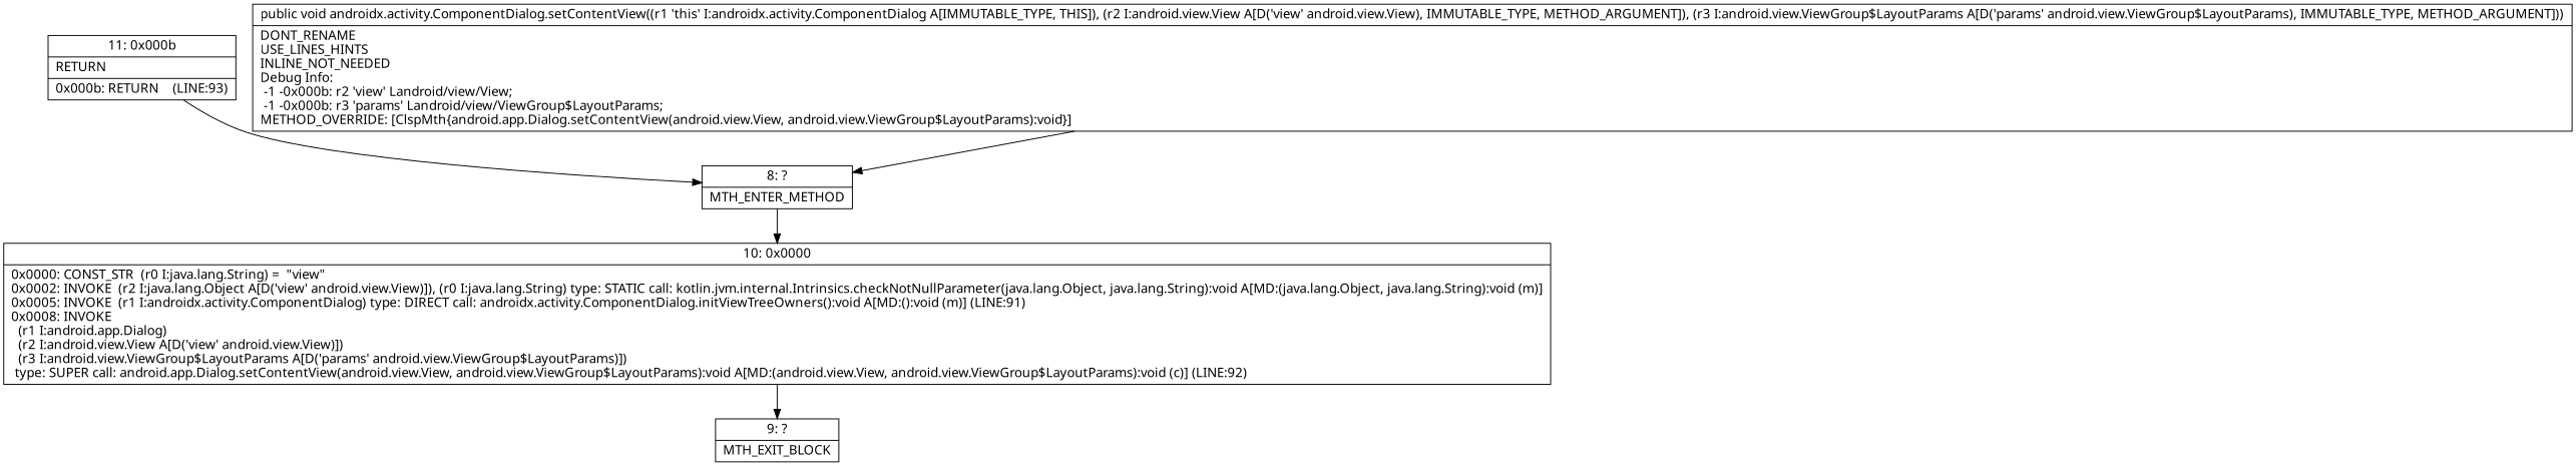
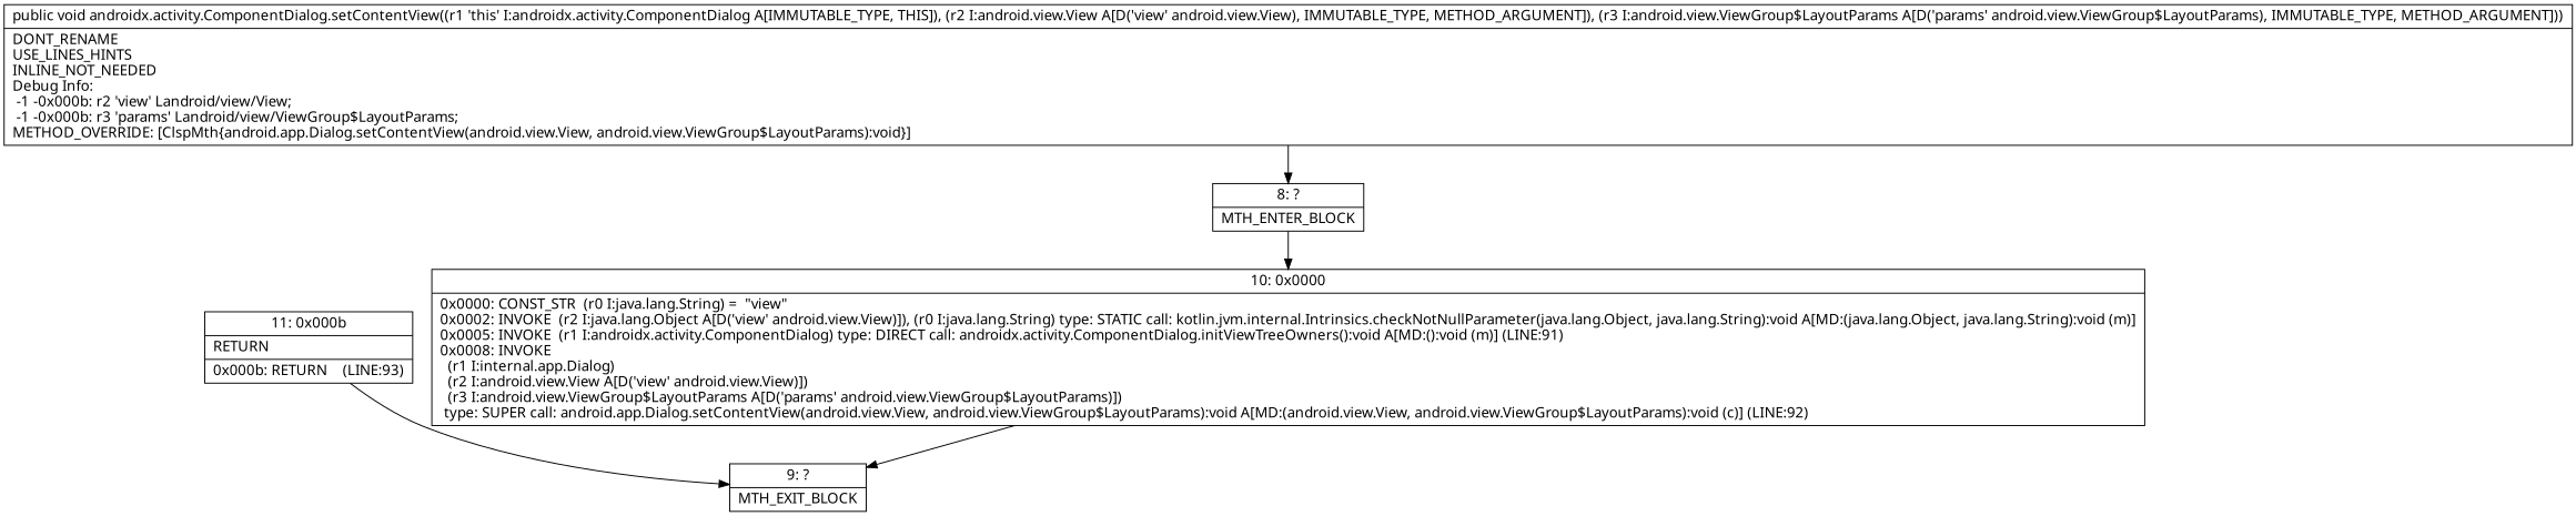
  digraph {
    fontname="Noto Sans"
    node [fontname="Noto Sans" shape=record]
    edge [fontname="Noto Sans"]
-   n1 [label="{8\:\ ?|MTH_ENTER_METHOD\l}"]
-   n2 [label="{10\:\ 0x0000|0x0000: CONST_STR  (r0 I:java.lang.String) =  \"view\" \l0x0002: INVOKE  (r2 I:java.lang.Object A[D('view' android.view.View)]), (r0 I:java.lang.String) type: STATIC call: kotlin.jvm.internal.Intrinsics.checkNotNullParameter(java.lang.Object, java.lang.String):void A[MD:(java.lang.Object, java.lang.String):void (m)]\l0x0005: INVOKE  (r1 I:androidx.activity.ComponentDialog) type: DIRECT call: androidx.activity.ComponentDialog.initViewTreeOwners():void A[MD:():void (m)] (LINE:91)\l0x0008: INVOKE  \l  (r1 I:android.app.Dialog)\l  (r2 I:android.view.View A[D('view' android.view.View)])\l  (r3 I:android.view.ViewGroup$LayoutParams A[D('params' android.view.ViewGroup$LayoutParams)])\l type: SUPER call: android.app.Dialog.setContentView(android.view.View, android.view.ViewGroup$LayoutParams):void A[MD:(android.view.View, android.view.ViewGroup$LayoutParams):void (c)] (LINE:92)\l}"]
+   n1 [label="{8\:\ ?|MTH_ENTER_BLOCK\l}"]
+   n2 [label="{10\:\ 0x0000|0x0000: CONST_STR  (r0 I:java.lang.String) =  \"view\" \l0x0002: INVOKE  (r2 I:java.lang.Object A[D('view' android.view.View)]), (r0 I:java.lang.String) type: STATIC call: kotlin.jvm.internal.Intrinsics.checkNotNullParameter(java.lang.Object, java.lang.String):void A[MD:(java.lang.Object, java.lang.String):void (m)]\l0x0005: INVOKE  (r1 I:androidx.activity.ComponentDialog) type: DIRECT call: androidx.activity.ComponentDialog.initViewTreeOwners():void A[MD:():void (m)] (LINE:91)\l0x0008: INVOKE  \l  (r1 I:internal.app.Dialog)\l  (r2 I:android.view.View A[D('view' android.view.View)])\l  (r3 I:android.view.ViewGroup$LayoutParams A[D('params' android.view.ViewGroup$LayoutParams)])\l type: SUPER call: android.app.Dialog.setContentView(android.view.View, android.view.ViewGroup$LayoutParams):void A[MD:(android.view.View, android.view.ViewGroup$LayoutParams):void (c)] (LINE:92)\l}"]
    n3 [label="{9\:\ ?|MTH_EXIT_BLOCK\l}"]
    n4 [label="{11\:\ 0x000b|RETURN\l|0x000b: RETURN    (LINE:93)\l}"]
    n5 [label="{public void androidx.activity.ComponentDialog.setContentView((r1 'this' I:androidx.activity.ComponentDialog A[IMMUTABLE_TYPE, THIS]), (r2 I:android.view.View A[D('view' android.view.View), IMMUTABLE_TYPE, METHOD_ARGUMENT]), (r3 I:android.view.ViewGroup$LayoutParams A[D('params' android.view.ViewGroup$LayoutParams), IMMUTABLE_TYPE, METHOD_ARGUMENT]))  | DONT_RENAME\lUSE_LINES_HINTS\lINLINE_NOT_NEEDED\lDebug Info:\l  \-1 \-0x000b: r2 'view' Landroid\/view\/View;\l  \-1 \-0x000b: r3 'params' Landroid\/view\/ViewGroup$LayoutParams;\lMETHOD_OVERRIDE: [ClspMth\{android.app.Dialog.setContentView(android.view.View, android.view.ViewGroup$LayoutParams):void\}]\l}"]
    n1 -> n2
    n2 -> n3
-   n4 -> n1
+   n4 -> n3
    n5 -> n1
  }
